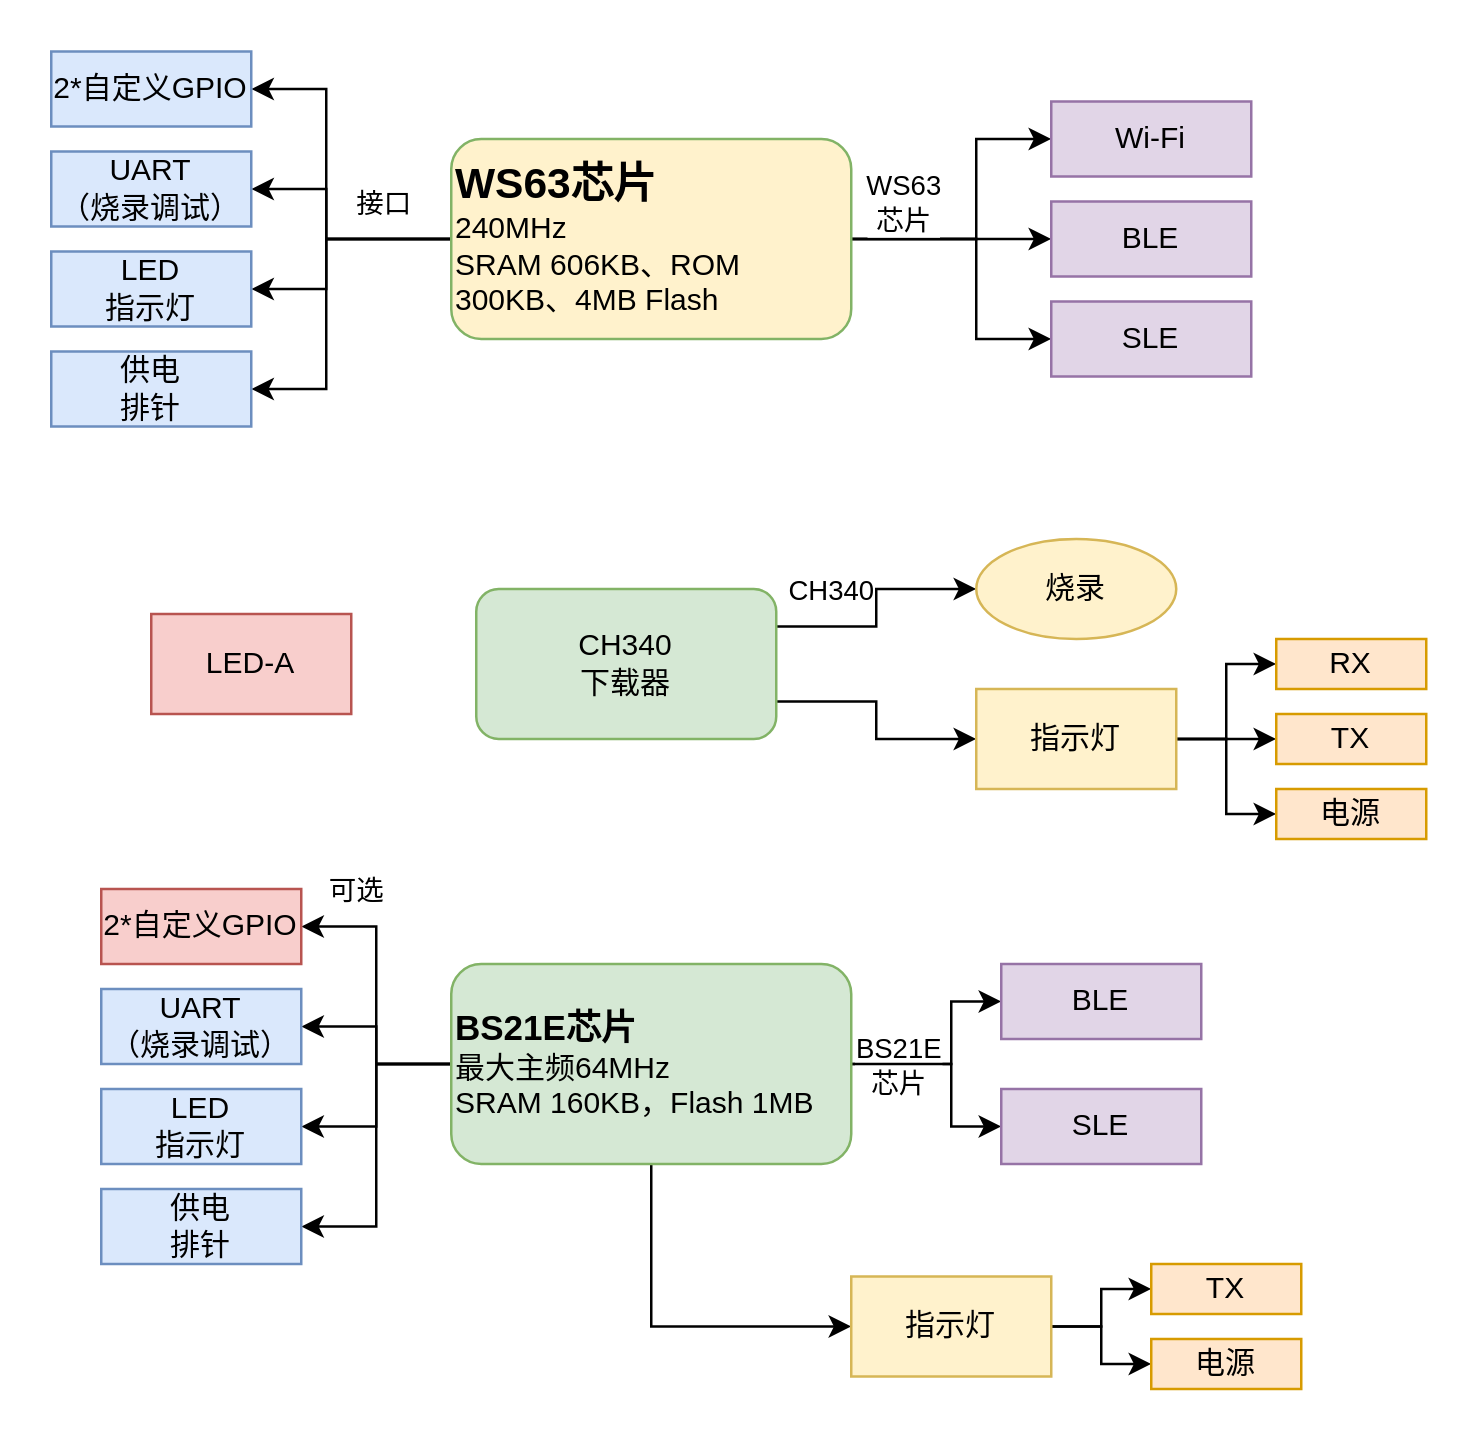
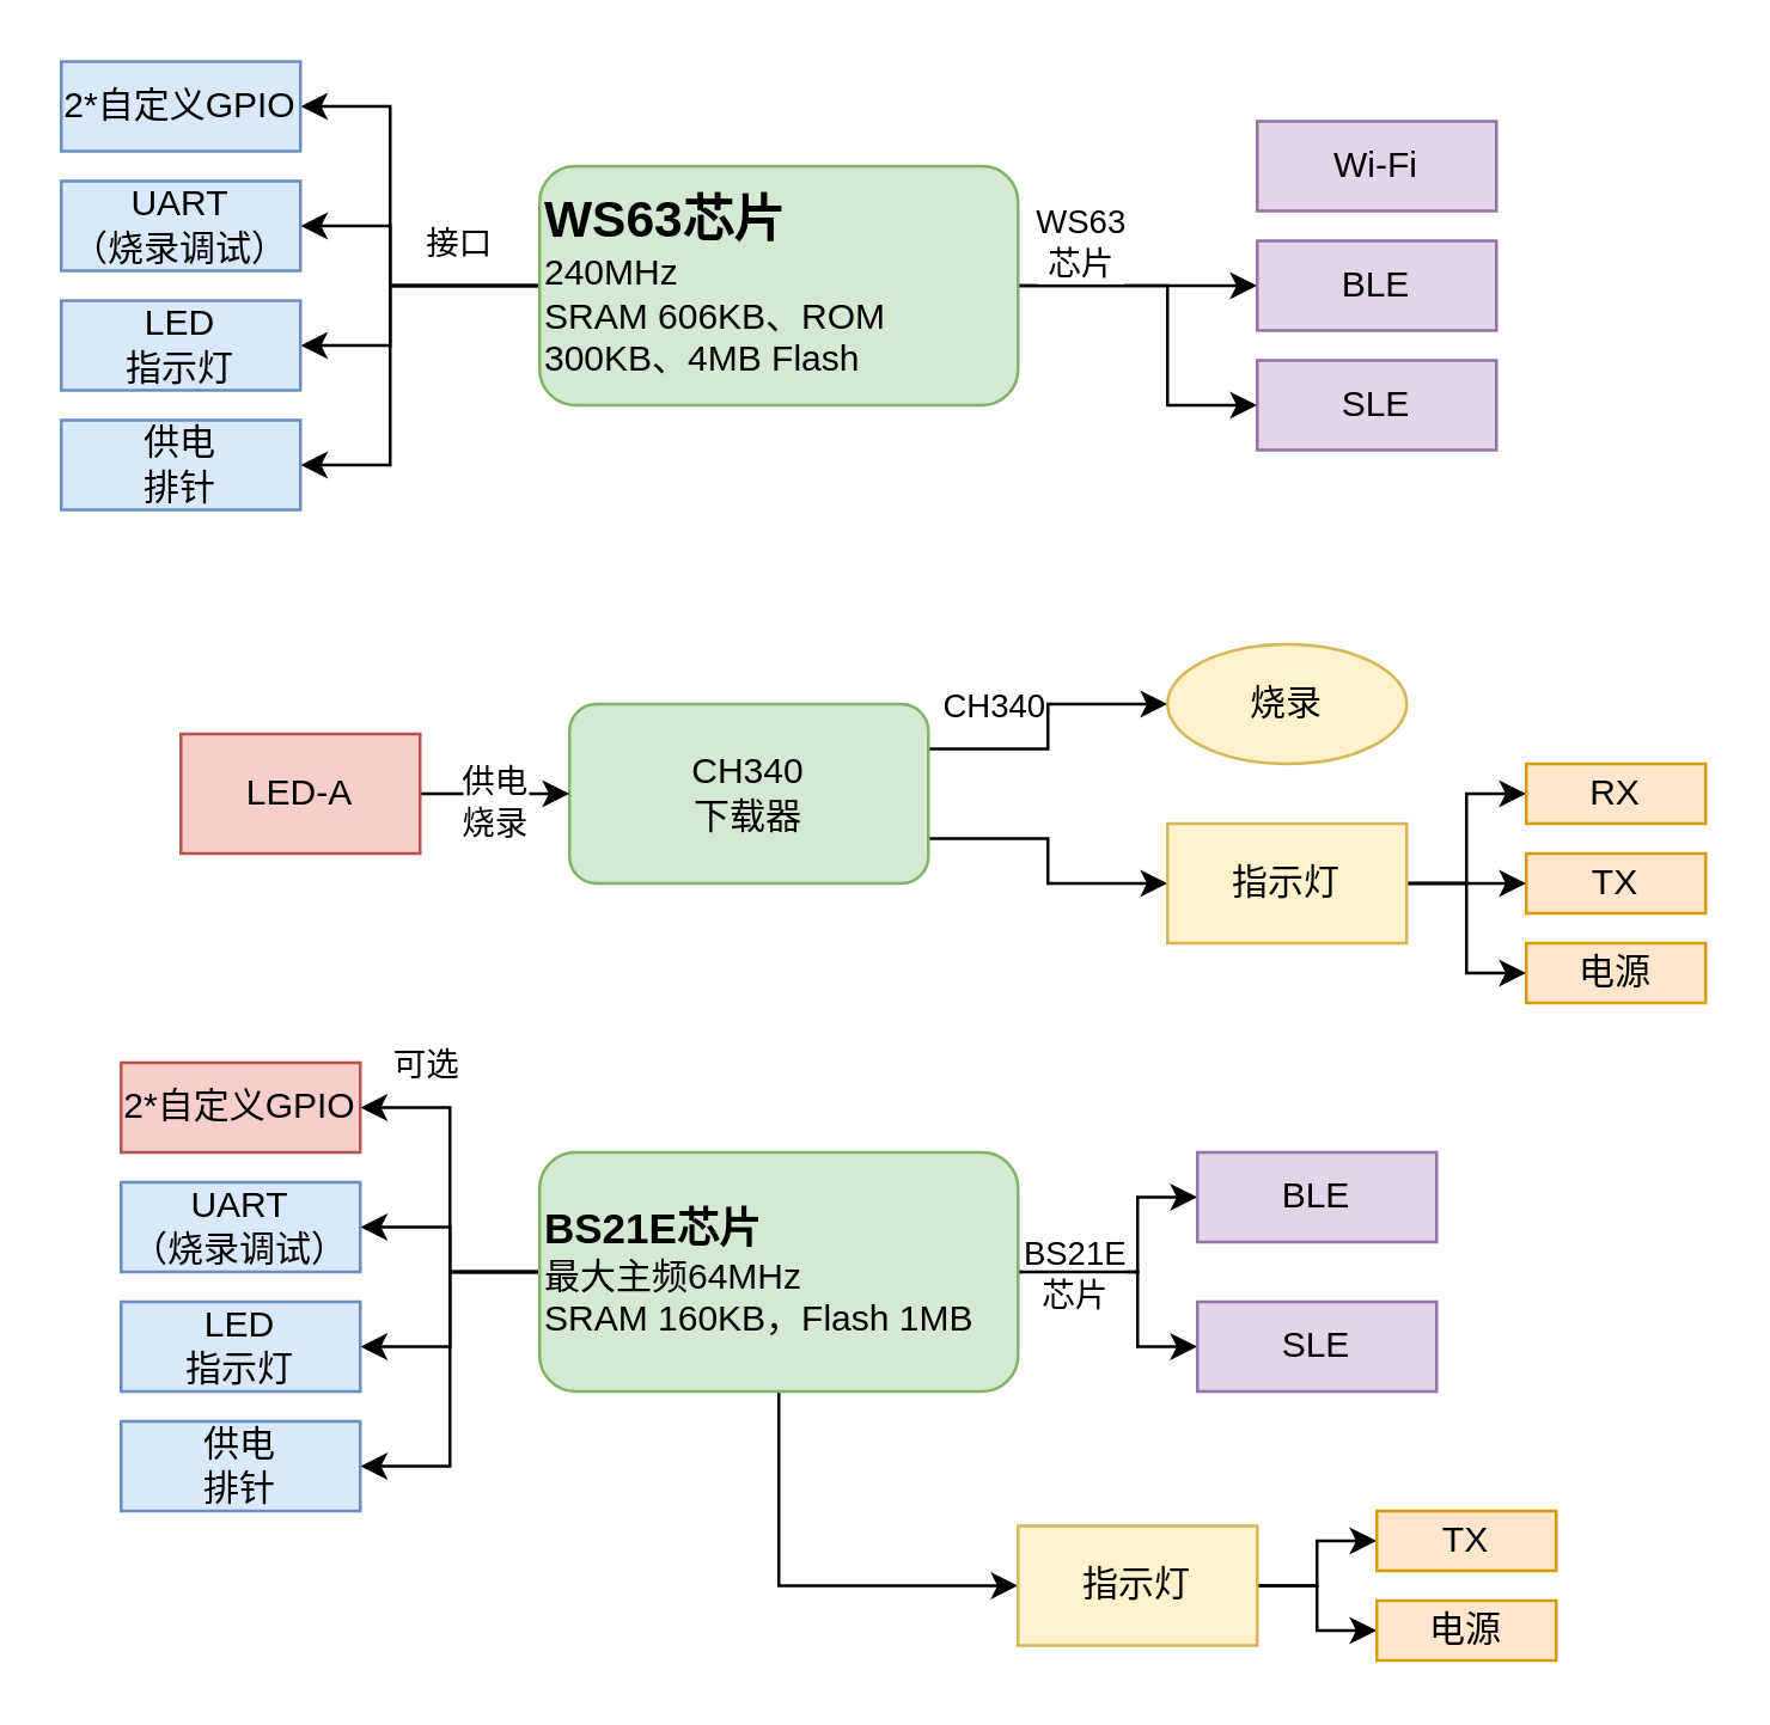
  <mxCell id="0" />
  <mxCell id="1" parent="0" />
  <mxCell id="2" value="" style="group" vertex="1" connectable="0" parent="1"><mxGeometry x="20" y="20" width="480" height="150" as="geometry" /></mxCell>
  <mxCell id="3" style="edgeStyle=orthogonalEdgeStyle;rounded=0;orthogonalLoop=1;jettySize=auto;html=1;exitX=0;exitY=0.5;exitDx=0;exitDy=0;entryX=1;entryY=0.5;entryDx=0;entryDy=0;" edge="1" parent="2" source="12" target="13"><mxGeometry relative="1" as="geometry"><Array as="points"><mxPoint x="110" y="75" /><mxPoint x="110" y="15" /></Array></mxGeometry></mxCell>
  <mxCell id="4" style="edgeStyle=orthogonalEdgeStyle;rounded=0;orthogonalLoop=1;jettySize=auto;html=1;exitX=0;exitY=0.5;exitDx=0;exitDy=0;entryX=1;entryY=0.5;entryDx=0;entryDy=0;" edge="1" parent="2" source="12" target="14"><mxGeometry relative="1" as="geometry"><Array as="points"><mxPoint x="110" y="75" /><mxPoint x="110" y="55" /></Array></mxGeometry></mxCell>
  <mxCell id="5" style="edgeStyle=orthogonalEdgeStyle;rounded=0;orthogonalLoop=1;jettySize=auto;html=1;exitX=0;exitY=0.5;exitDx=0;exitDy=0;entryX=1;entryY=0.5;entryDx=0;entryDy=0;" edge="1" parent="2" source="12" target="15"><mxGeometry relative="1" as="geometry"><Array as="points"><mxPoint x="110" y="75" /><mxPoint x="110" y="95" /></Array></mxGeometry></mxCell>
  <mxCell id="6" style="edgeStyle=orthogonalEdgeStyle;rounded=0;orthogonalLoop=1;jettySize=auto;html=1;exitX=0;exitY=0.5;exitDx=0;exitDy=0;entryX=1;entryY=0.5;entryDx=0;entryDy=0;" edge="1" parent="2" source="12" target="16"><mxGeometry relative="1" as="geometry"><Array as="points"><mxPoint x="110" y="75" /><mxPoint x="110" y="135" /></Array></mxGeometry></mxCell>
  <mxCell id="7" value="接口" style="edgeLabel;html=1;align=center;verticalAlign=middle;resizable=0;points=[];" vertex="1" connectable="0" parent="6"><mxGeometry x="-0.594" y="-4" relative="1" as="geometry"><mxPoint y="-11" as="offset" /></mxGeometry></mxCell>
- <mxCell id="8" style="edgeStyle=orthogonalEdgeStyle;rounded=0;orthogonalLoop=1;jettySize=auto;html=1;exitX=1;exitY=0.5;exitDx=0;exitDy=0;entryX=0;entryY=0.5;entryDx=0;entryDy=0;" edge="1" parent="2" source="12" target="17"><mxGeometry relative="1" as="geometry"><Array as="points"><mxPoint x="370" y="75" /><mxPoint x="370" y="35" /></Array></mxGeometry></mxCell>
  <mxCell id="9" style="edgeStyle=orthogonalEdgeStyle;rounded=0;orthogonalLoop=1;jettySize=auto;html=1;exitX=1;exitY=0.5;exitDx=0;exitDy=0;entryX=0;entryY=0.5;entryDx=0;entryDy=0;" edge="1" parent="2" source="12" target="18"><mxGeometry relative="1" as="geometry" /></mxCell>
  <mxCell id="10" style="edgeStyle=orthogonalEdgeStyle;rounded=0;orthogonalLoop=1;jettySize=auto;html=1;exitX=1;exitY=0.5;exitDx=0;exitDy=0;entryX=0;entryY=0.5;entryDx=0;entryDy=0;" edge="1" parent="2" source="12" target="19"><mxGeometry relative="1" as="geometry"><Array as="points"><mxPoint x="370" y="75" /><mxPoint x="370" y="115" /></Array></mxGeometry></mxCell>
  <mxCell id="11" value="WS63&lt;div&gt;芯片&lt;/div&gt;" style="edgeLabel;html=1;align=center;verticalAlign=middle;resizable=0;points=[];" vertex="1" connectable="0" parent="10"><mxGeometry x="-0.71" y="2" relative="1" as="geometry"><mxPoint x="3" y="-13" as="offset" /></mxGeometry></mxCell>
- <mxCell id="12" value="&lt;b&gt;&lt;font style=&quot;font-size: 17px;&quot;&gt;WS63芯片&lt;/font&gt;&lt;/b&gt;&lt;div&gt;240MHz&lt;/div&gt;&lt;div&gt;SRAM 606KB、ROM 300KB、4MB Flash&amp;nbsp;&lt;/div&gt;" style="rounded=1;whiteSpace=wrap;html=1;fillColor=#fff2cc;strokeColor=#82b366;align=left;" vertex="1" parent="2"><mxGeometry x="160" y="35" width="160" height="80" as="geometry" /></mxCell>
+ <mxCell id="12" value="&lt;b&gt;&lt;font style=&quot;font-size: 17px;&quot;&gt;WS63芯片&lt;/font&gt;&lt;/b&gt;&lt;div&gt;240MHz&lt;/div&gt;&lt;div&gt;SRAM 606KB、ROM 300KB、4MB Flash&amp;nbsp;&lt;/div&gt;" style="rounded=1;whiteSpace=wrap;html=1;fillColor=#d5e8d4;strokeColor=#82b366;align=left;" vertex="1" parent="2"><mxGeometry x="160" y="35" width="160" height="80" as="geometry" /></mxCell>
  <mxCell id="13" value="2*自定义GPIO" style="rounded=0;whiteSpace=wrap;html=1;fillColor=#dae8fc;strokeColor=#6c8ebf;" vertex="1" parent="2"><mxGeometry width="80" height="30" as="geometry" /></mxCell>
  <mxCell id="14" value="UART&lt;br&gt;（烧录调试）" style="rounded=0;whiteSpace=wrap;html=1;fillColor=#dae8fc;strokeColor=#6c8ebf;" vertex="1" parent="2"><mxGeometry y="40" width="80" height="30" as="geometry" /></mxCell>
  <mxCell id="15" value="LED&lt;br&gt;指示灯" style="rounded=0;whiteSpace=wrap;html=1;fillColor=#dae8fc;strokeColor=#6c8ebf;" vertex="1" parent="2"><mxGeometry y="80" width="80" height="30" as="geometry" /></mxCell>
  <mxCell id="16" value="供电&lt;div&gt;排针&lt;/div&gt;" style="rounded=0;whiteSpace=wrap;html=1;fillColor=#dae8fc;strokeColor=#6c8ebf;" vertex="1" parent="2"><mxGeometry y="120" width="80" height="30" as="geometry" /></mxCell>
  <mxCell id="17" value="Wi-Fi" style="rounded=0;whiteSpace=wrap;html=1;fillColor=#e1d5e7;strokeColor=#9673a6;" vertex="1" parent="2"><mxGeometry x="400" y="20" width="80" height="30" as="geometry" /></mxCell>
  <mxCell id="18" value="BLE" style="rounded=0;whiteSpace=wrap;html=1;fillColor=#e1d5e7;strokeColor=#9673a6;" vertex="1" parent="2"><mxGeometry x="400" y="60" width="80" height="30" as="geometry" /></mxCell>
  <mxCell id="19" value="SLE" style="rounded=0;whiteSpace=wrap;html=1;fillColor=#e1d5e7;strokeColor=#9673a6;" vertex="1" parent="2"><mxGeometry x="400" y="100" width="80" height="30" as="geometry" /></mxCell>
  <mxCell id="20" style="edgeStyle=orthogonalEdgeStyle;rounded=0;orthogonalLoop=1;jettySize=auto;html=1;exitX=1;exitY=0.25;exitDx=0;exitDy=0;" edge="1" parent="1" source="23" target="27"><mxGeometry relative="1" as="geometry" /></mxCell>
  <mxCell id="21" value="CH340" style="edgeLabel;html=1;align=center;verticalAlign=middle;resizable=0;points=[];" vertex="1" connectable="0" parent="20"><mxGeometry x="-0.167" relative="1" as="geometry"><mxPoint x="-19" y="-15" as="offset" /></mxGeometry></mxCell>
  <mxCell id="22" style="edgeStyle=orthogonalEdgeStyle;rounded=0;orthogonalLoop=1;jettySize=auto;html=1;exitX=1;exitY=0.75;exitDx=0;exitDy=0;entryX=0;entryY=0.5;entryDx=0;entryDy=0;" edge="1" parent="1" source="23" target="31"><mxGeometry relative="1" as="geometry" /></mxCell>
  <mxCell id="23" value="&lt;div&gt;CH340&lt;/div&gt;下载器" style="rounded=1;whiteSpace=wrap;html=1;fillColor=#d5e8d4;strokeColor=#82b366;" vertex="1" parent="1"><mxGeometry x="190" y="235" width="120" height="60" as="geometry" /></mxCell>
+ <mxCell id="24" style="edgeStyle=orthogonalEdgeStyle;rounded=0;orthogonalLoop=1;jettySize=auto;html=1;exitX=1;exitY=0.5;exitDx=0;exitDy=0;entryX=0;entryY=0.5;entryDx=0;entryDy=0;" edge="1" parent="1" source="26" target="23"><mxGeometry relative="1" as="geometry" /></mxCell>
+ <mxCell id="25" value="供电&lt;div&gt;烧录&lt;/div&gt;" style="edgeLabel;html=1;align=center;verticalAlign=middle;resizable=0;points=[];" vertex="1" connectable="0" parent="24"><mxGeometry x="-0.043" y="-2" relative="1" as="geometry"><mxPoint as="offset" /></mxGeometry></mxCell>
  <mxCell id="26" value="LED-A" style="rounded=0;whiteSpace=wrap;html=1;fillColor=#f8cecc;strokeColor=#b85450;" vertex="1" parent="1"><mxGeometry x="60" y="245" width="80" height="40" as="geometry" /></mxCell>
  <mxCell id="27" value="烧录" style="ellipse;whiteSpace=wrap;html=1;fillColor=#fff2cc;strokeColor=#d6b656;" vertex="1" parent="1"><mxGeometry x="390" y="215" width="80" height="40" as="geometry" /></mxCell>
  <mxCell id="28" value="" style="edgeStyle=orthogonalEdgeStyle;rounded=0;orthogonalLoop=1;jettySize=auto;html=1;" edge="1" parent="1" source="31" target="32"><mxGeometry relative="1" as="geometry" /></mxCell>
  <mxCell id="29" style="edgeStyle=orthogonalEdgeStyle;rounded=0;orthogonalLoop=1;jettySize=auto;html=1;exitX=1;exitY=0.5;exitDx=0;exitDy=0;entryX=0;entryY=0.5;entryDx=0;entryDy=0;" edge="1" parent="1" source="31" target="33"><mxGeometry relative="1" as="geometry" /></mxCell>
  <mxCell id="30" style="edgeStyle=orthogonalEdgeStyle;rounded=0;orthogonalLoop=1;jettySize=auto;html=1;exitX=1;exitY=0.5;exitDx=0;exitDy=0;entryX=0;entryY=0.5;entryDx=0;entryDy=0;" edge="1" parent="1" source="31" target="34"><mxGeometry relative="1" as="geometry" /></mxCell>
  <mxCell id="31" value="指示灯" style="rounded=0;whiteSpace=wrap;html=1;fillColor=#fff2cc;strokeColor=#d6b656;" vertex="1" parent="1"><mxGeometry x="390" y="275" width="80" height="40" as="geometry" /></mxCell>
  <mxCell id="32" value="RX" style="whiteSpace=wrap;html=1;rounded=0;fillColor=#ffe6cc;strokeColor=#d79b00;" vertex="1" parent="1"><mxGeometry x="510" y="255" width="60" height="20" as="geometry" /></mxCell>
  <mxCell id="33" value="TX" style="whiteSpace=wrap;html=1;rounded=0;fillColor=#ffe6cc;strokeColor=#d79b00;" vertex="1" parent="1"><mxGeometry x="510" y="285" width="60" height="20" as="geometry" /></mxCell>
  <mxCell id="34" value="电源" style="whiteSpace=wrap;html=1;rounded=0;fillColor=#ffe6cc;strokeColor=#d79b00;" vertex="1" parent="1"><mxGeometry x="510" y="315" width="60" height="20" as="geometry" /></mxCell>
  <mxCell id="35" style="edgeStyle=orthogonalEdgeStyle;rounded=0;orthogonalLoop=1;jettySize=auto;html=1;exitX=1;exitY=0.5;exitDx=0;exitDy=0;entryX=0;entryY=0.5;entryDx=0;entryDy=0;" edge="1" parent="1" source="44" target="45"><mxGeometry relative="1" as="geometry"><Array as="points"><mxPoint x="380" y="425" /><mxPoint x="380" y="400" /></Array></mxGeometry></mxCell>
  <mxCell id="36" value="BS21E&lt;div&gt;芯片&lt;/div&gt;" style="edgeLabel;html=1;align=center;verticalAlign=middle;resizable=0;points=[];" vertex="1" connectable="0" parent="35"><mxGeometry x="-0.578" y="7" relative="1" as="geometry"><mxPoint y="7" as="offset" /></mxGeometry></mxCell>
  <mxCell id="37" style="edgeStyle=orthogonalEdgeStyle;rounded=0;orthogonalLoop=1;jettySize=auto;html=1;exitX=1;exitY=0.5;exitDx=0;exitDy=0;entryX=0;entryY=0.5;entryDx=0;entryDy=0;" edge="1" parent="1" source="44" target="46"><mxGeometry relative="1" as="geometry"><Array as="points"><mxPoint x="380" y="425" /><mxPoint x="380" y="450" /></Array></mxGeometry></mxCell>
  <mxCell id="38" style="edgeStyle=orthogonalEdgeStyle;rounded=0;orthogonalLoop=1;jettySize=auto;html=1;exitX=0.5;exitY=1;exitDx=0;exitDy=0;entryX=0;entryY=0.5;entryDx=0;entryDy=0;" edge="1" parent="1" source="44" target="49"><mxGeometry relative="1" as="geometry" /></mxCell>
  <mxCell id="39" style="edgeStyle=orthogonalEdgeStyle;rounded=0;orthogonalLoop=1;jettySize=auto;html=1;exitX=0;exitY=0.5;exitDx=0;exitDy=0;entryX=1;entryY=0.5;entryDx=0;entryDy=0;" edge="1" parent="1" source="44" target="52"><mxGeometry relative="1" as="geometry" /></mxCell>
  <mxCell id="40" value="可选" style="edgeLabel;html=1;align=center;verticalAlign=middle;resizable=0;points=[];" vertex="1" connectable="0" parent="39"><mxGeometry x="0.746" y="1" relative="1" as="geometry"><mxPoint x="6" y="-16" as="offset" /></mxGeometry></mxCell>
  <mxCell id="41" style="edgeStyle=orthogonalEdgeStyle;rounded=0;orthogonalLoop=1;jettySize=auto;html=1;exitX=0;exitY=0.5;exitDx=0;exitDy=0;entryX=1;entryY=0.5;entryDx=0;entryDy=0;" edge="1" parent="1" source="44" target="53"><mxGeometry relative="1" as="geometry" /></mxCell>
  <mxCell id="42" style="edgeStyle=orthogonalEdgeStyle;rounded=0;orthogonalLoop=1;jettySize=auto;html=1;exitX=0;exitY=0.5;exitDx=0;exitDy=0;entryX=1;entryY=0.5;entryDx=0;entryDy=0;" edge="1" parent="1" source="44" target="54"><mxGeometry relative="1" as="geometry" /></mxCell>
  <mxCell id="43" style="edgeStyle=orthogonalEdgeStyle;rounded=0;orthogonalLoop=1;jettySize=auto;html=1;exitX=0;exitY=0.5;exitDx=0;exitDy=0;entryX=1;entryY=0.5;entryDx=0;entryDy=0;" edge="1" parent="1" source="44" target="55"><mxGeometry relative="1" as="geometry" /></mxCell>
  <mxCell id="44" value="&lt;div&gt;&lt;b&gt;&lt;font style=&quot;font-size: 14px;&quot;&gt;BS21E芯片&lt;/font&gt;&lt;/b&gt;&lt;/div&gt;&lt;div&gt;&lt;div&gt;最大主频64MHz&lt;/div&gt;&lt;div&gt;SRAM 160KB，Flash 1MB&lt;/div&gt;&lt;/div&gt;" style="rounded=1;whiteSpace=wrap;html=1;fillColor=#d5e8d4;strokeColor=#82b366;align=left;" vertex="1" parent="1"><mxGeometry x="180" y="385" width="160" height="80" as="geometry" /></mxCell>
  <mxCell id="45" value="BLE" style="rounded=0;whiteSpace=wrap;html=1;fillColor=#e1d5e7;strokeColor=#9673a6;" vertex="1" parent="1"><mxGeometry x="400" y="385" width="80" height="30" as="geometry" /></mxCell>
  <mxCell id="46" value="SLE" style="rounded=0;whiteSpace=wrap;html=1;fillColor=#e1d5e7;strokeColor=#9673a6;" vertex="1" parent="1"><mxGeometry x="400" y="435" width="80" height="30" as="geometry" /></mxCell>
  <mxCell id="47" style="edgeStyle=orthogonalEdgeStyle;rounded=0;orthogonalLoop=1;jettySize=auto;html=1;exitX=1;exitY=0.5;exitDx=0;exitDy=0;entryX=0;entryY=0.5;entryDx=0;entryDy=0;" edge="1" parent="1" source="49" target="50"><mxGeometry relative="1" as="geometry" /></mxCell>
  <mxCell id="48" style="edgeStyle=orthogonalEdgeStyle;rounded=0;orthogonalLoop=1;jettySize=auto;html=1;exitX=1;exitY=0.5;exitDx=0;exitDy=0;entryX=0;entryY=0.5;entryDx=0;entryDy=0;" edge="1" parent="1" source="49" target="51"><mxGeometry relative="1" as="geometry" /></mxCell>
  <mxCell id="49" value="指示灯" style="rounded=0;whiteSpace=wrap;html=1;fillColor=#fff2cc;strokeColor=#d6b656;" vertex="1" parent="1"><mxGeometry x="340" y="510" width="80" height="40" as="geometry" /></mxCell>
  <mxCell id="50" value="TX" style="whiteSpace=wrap;html=1;rounded=0;fillColor=#ffe6cc;strokeColor=#d79b00;" vertex="1" parent="1"><mxGeometry x="460" y="505" width="60" height="20" as="geometry" /></mxCell>
  <mxCell id="51" value="电源" style="whiteSpace=wrap;html=1;rounded=0;fillColor=#ffe6cc;strokeColor=#d79b00;" vertex="1" parent="1"><mxGeometry x="460" y="535" width="60" height="20" as="geometry" /></mxCell>
  <mxCell id="52" value="2*自定义GPIO" style="rounded=0;whiteSpace=wrap;html=1;fillColor=#f8cecc;strokeColor=#b85450;" vertex="1" parent="1"><mxGeometry x="40" y="355" width="80" height="30" as="geometry" /></mxCell>
  <mxCell id="53" value="UART&lt;br&gt;（烧录调试）" style="rounded=0;whiteSpace=wrap;html=1;fillColor=#dae8fc;strokeColor=#6c8ebf;" vertex="1" parent="1"><mxGeometry x="40" y="395" width="80" height="30" as="geometry" /></mxCell>
  <mxCell id="54" value="LED&lt;br&gt;指示灯" style="rounded=0;whiteSpace=wrap;html=1;fillColor=#dae8fc;strokeColor=#6c8ebf;" vertex="1" parent="1"><mxGeometry x="40" y="435" width="80" height="30" as="geometry" /></mxCell>
  <mxCell id="55" value="供电&lt;div&gt;排针&lt;/div&gt;" style="rounded=0;whiteSpace=wrap;html=1;fillColor=#dae8fc;strokeColor=#6c8ebf;" vertex="1" parent="1"><mxGeometry x="40" y="475" width="80" height="30" as="geometry" /></mxCell>
